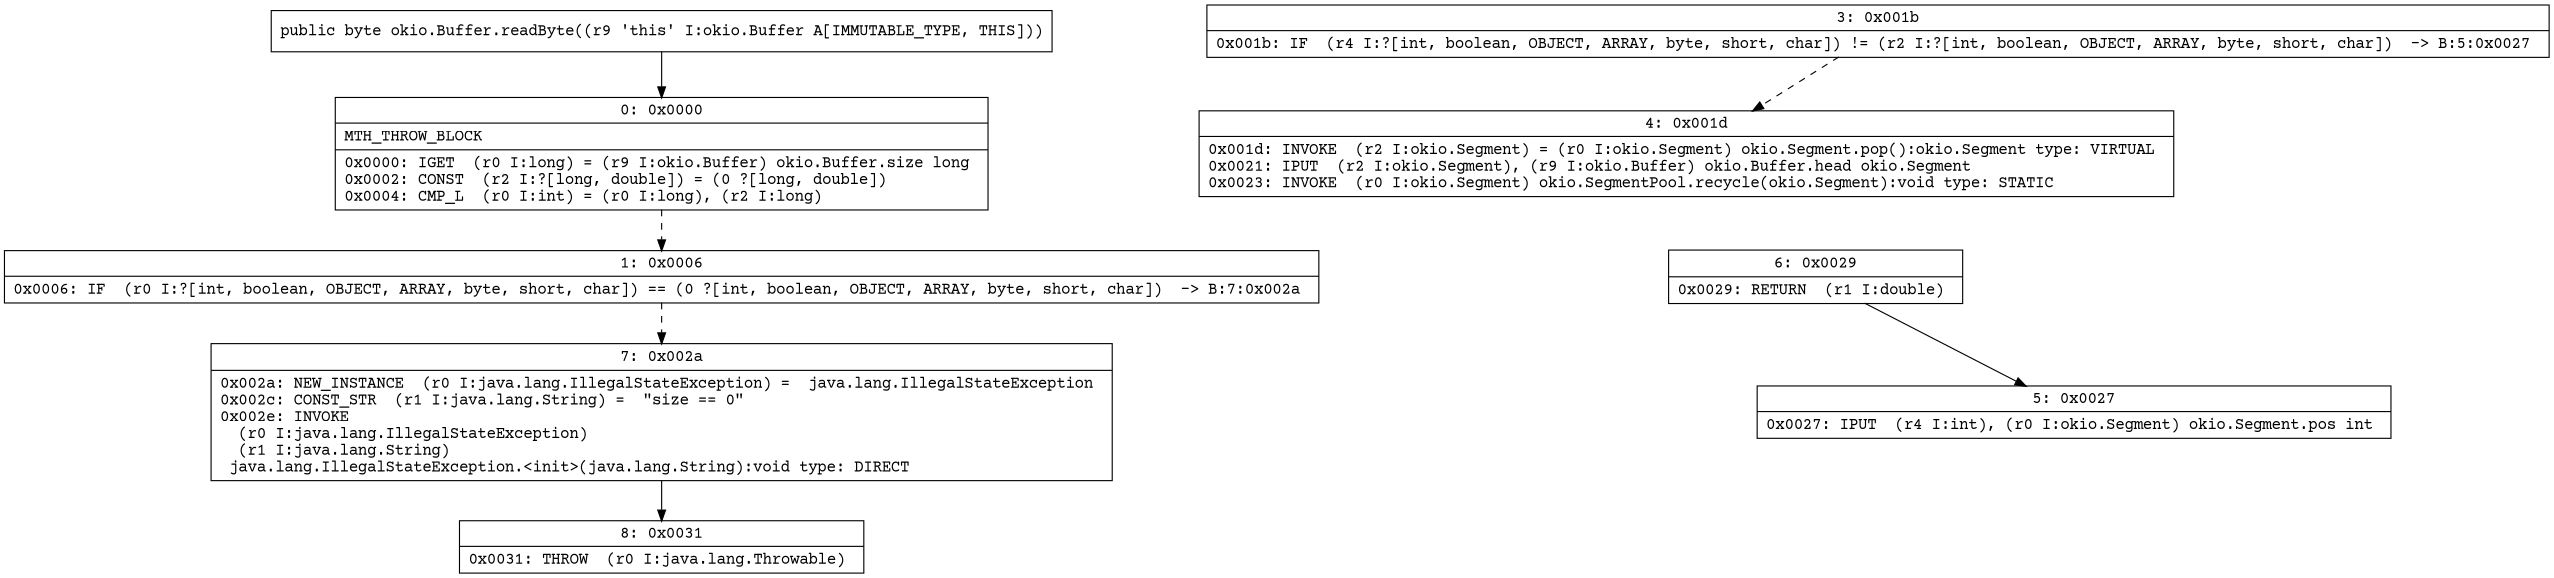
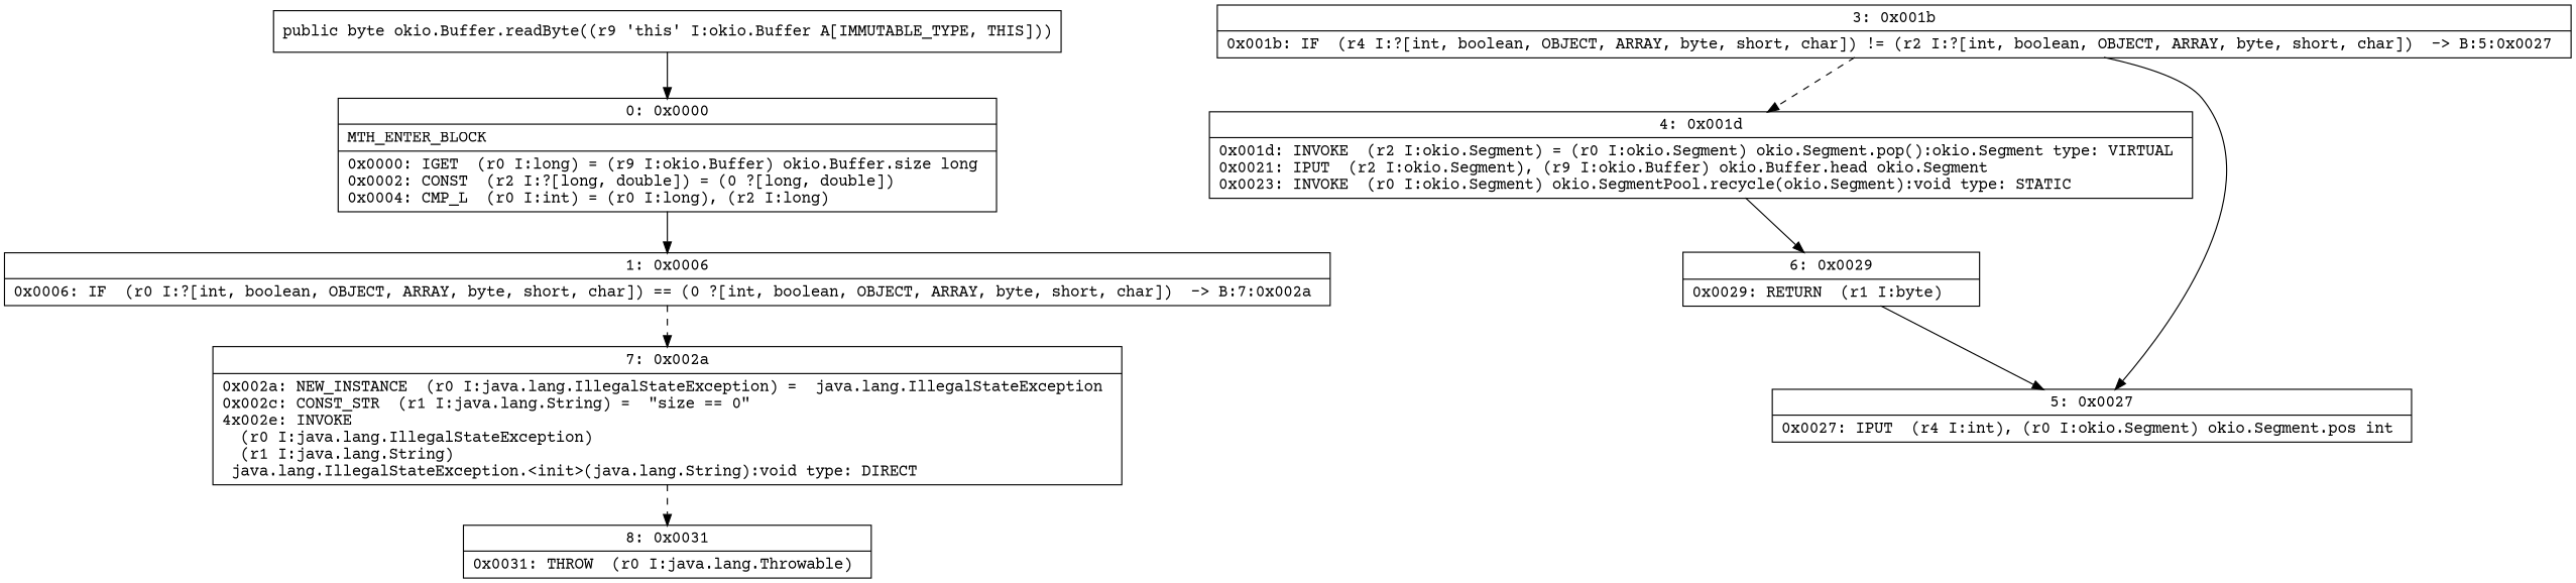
  digraph {
    fontname="Courier Prime"
    node [fontname="Courier Prime" shape=record]
    edge [fontname="Courier Prime"]
-   n1 [label="{0\:\ 0x0000|MTH_THROW_BLOCK\l|0x0000: IGET  (r0 I:long) = (r9 I:okio.Buffer) okio.Buffer.size long \l0x0002: CONST  (r2 I:?[long, double]) = (0 ?[long, double]) \l0x0004: CMP_L  (r0 I:int) = (r0 I:long), (r2 I:long) \l}"]
+   n1 [label="{0\:\ 0x0000|MTH_ENTER_BLOCK\l|0x0000: IGET  (r0 I:long) = (r9 I:okio.Buffer) okio.Buffer.size long \l0x0002: CONST  (r2 I:?[long, double]) = (0 ?[long, double]) \l0x0004: CMP_L  (r0 I:int) = (r0 I:long), (r2 I:long) \l}"]
    n2 [label="{1\:\ 0x0006|0x0006: IF  (r0 I:?[int, boolean, OBJECT, ARRAY, byte, short, char]) == (0 ?[int, boolean, OBJECT, ARRAY, byte, short, char])  \-\> B:7:0x002a \l}"]
-   n3 [label="{7\:\ 0x002a|0x002a: NEW_INSTANCE  (r0 I:java.lang.IllegalStateException) =  java.lang.IllegalStateException \l0x002c: CONST_STR  (r1 I:java.lang.String) =  \"size == 0\" \l0x002e: INVOKE  \l  (r0 I:java.lang.IllegalStateException)\l  (r1 I:java.lang.String)\l java.lang.IllegalStateException.\<init\>(java.lang.String):void type: DIRECT \l}"]
+   n3 [label="{7\:\ 0x002a|0x002a: NEW_INSTANCE  (r0 I:java.lang.IllegalStateException) =  java.lang.IllegalStateException \l0x002c: CONST_STR  (r1 I:java.lang.String) =  \"size == 0\" \l4x002e: INVOKE  \l  (r0 I:java.lang.IllegalStateException)\l  (r1 I:java.lang.String)\l java.lang.IllegalStateException.\<init\>(java.lang.String):void type: DIRECT \l}"]
    n4 [label="{8\:\ 0x0031|0x0031: THROW  (r0 I:java.lang.Throwable) \l}"]
    n5 [label="{3\:\ 0x001b|0x001b: IF  (r4 I:?[int, boolean, OBJECT, ARRAY, byte, short, char]) != (r2 I:?[int, boolean, OBJECT, ARRAY, byte, short, char])  \-\> B:5:0x0027 \l}"]
    n6 [label="{4\:\ 0x001d|0x001d: INVOKE  (r2 I:okio.Segment) = (r0 I:okio.Segment) okio.Segment.pop():okio.Segment type: VIRTUAL \l0x0021: IPUT  (r2 I:okio.Segment), (r9 I:okio.Buffer) okio.Buffer.head okio.Segment \l0x0023: INVOKE  (r0 I:okio.Segment) okio.SegmentPool.recycle(okio.Segment):void type: STATIC \l}"]
    n7 [label="{5\:\ 0x0027|0x0027: IPUT  (r4 I:int), (r0 I:okio.Segment) okio.Segment.pos int \l}"]
-   n8 [label="{6\:\ 0x0029|0x0029: RETURN  (r1 I:double) \l}"]
+   n8 [label="{6\:\ 0x0029|0x0029: RETURN  (r1 I:byte) \l}"]
    n9 [label="{public byte okio.Buffer.readByte((r9 'this' I:okio.Buffer A[IMMUTABLE_TYPE, THIS])) }"]
-   n1 -> n2 [style=dashed]
+   n1 -> n2
    n2 -> n3 [style=dashed]
-   n3 -> n4
+   n3 -> n4 [style=dashed]
    n5 -> n6 [style=dashed]
+   n5 -> n7
+   n6 -> n8
    n8 -> n7
    n9 -> n1
  }
